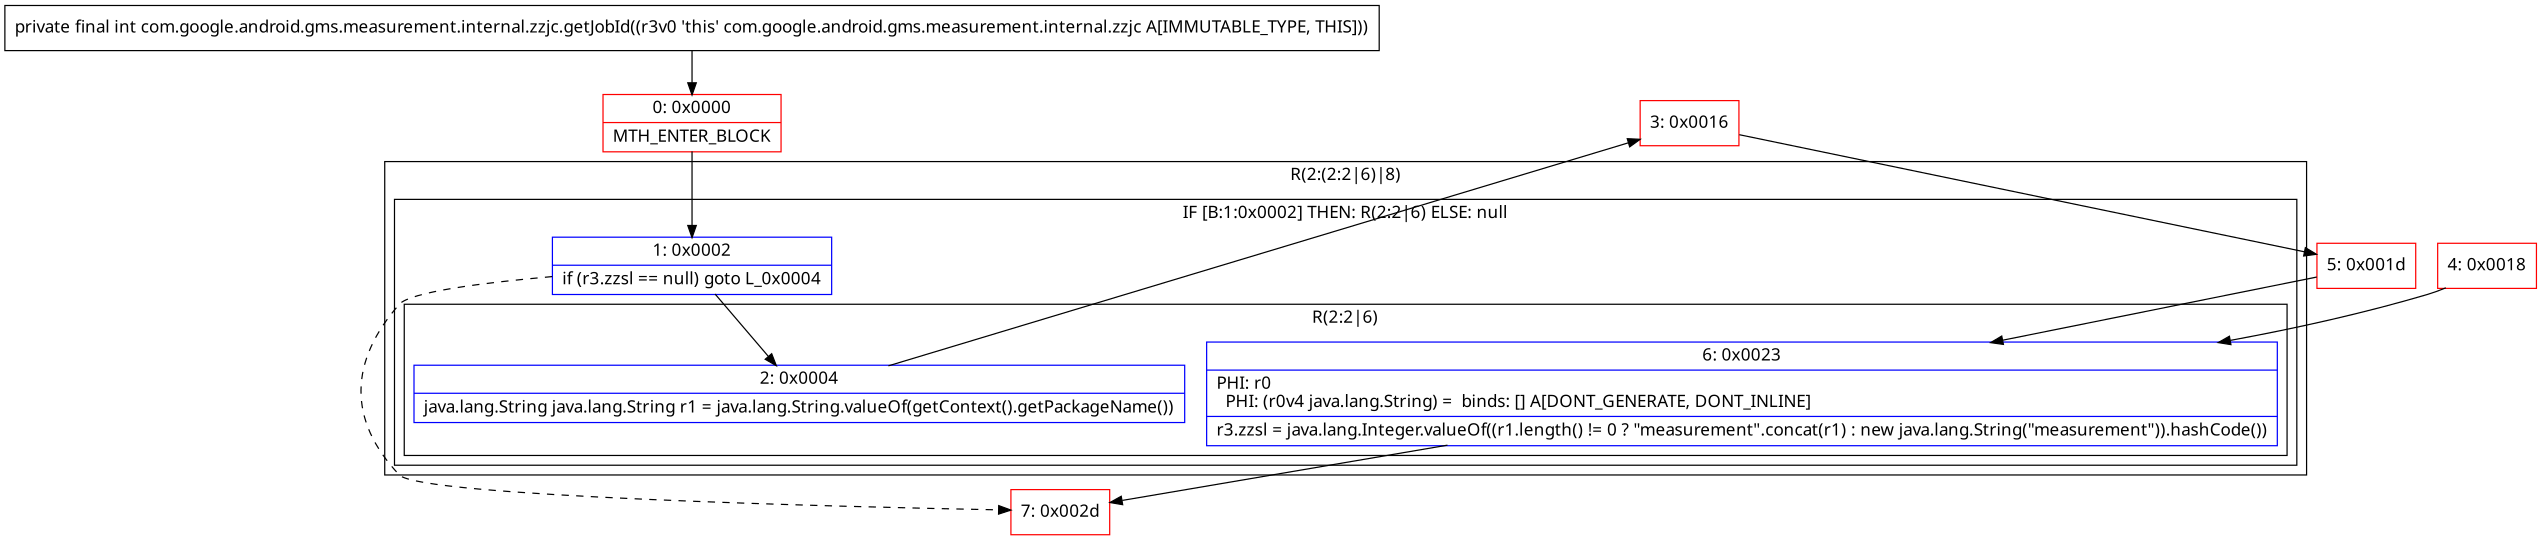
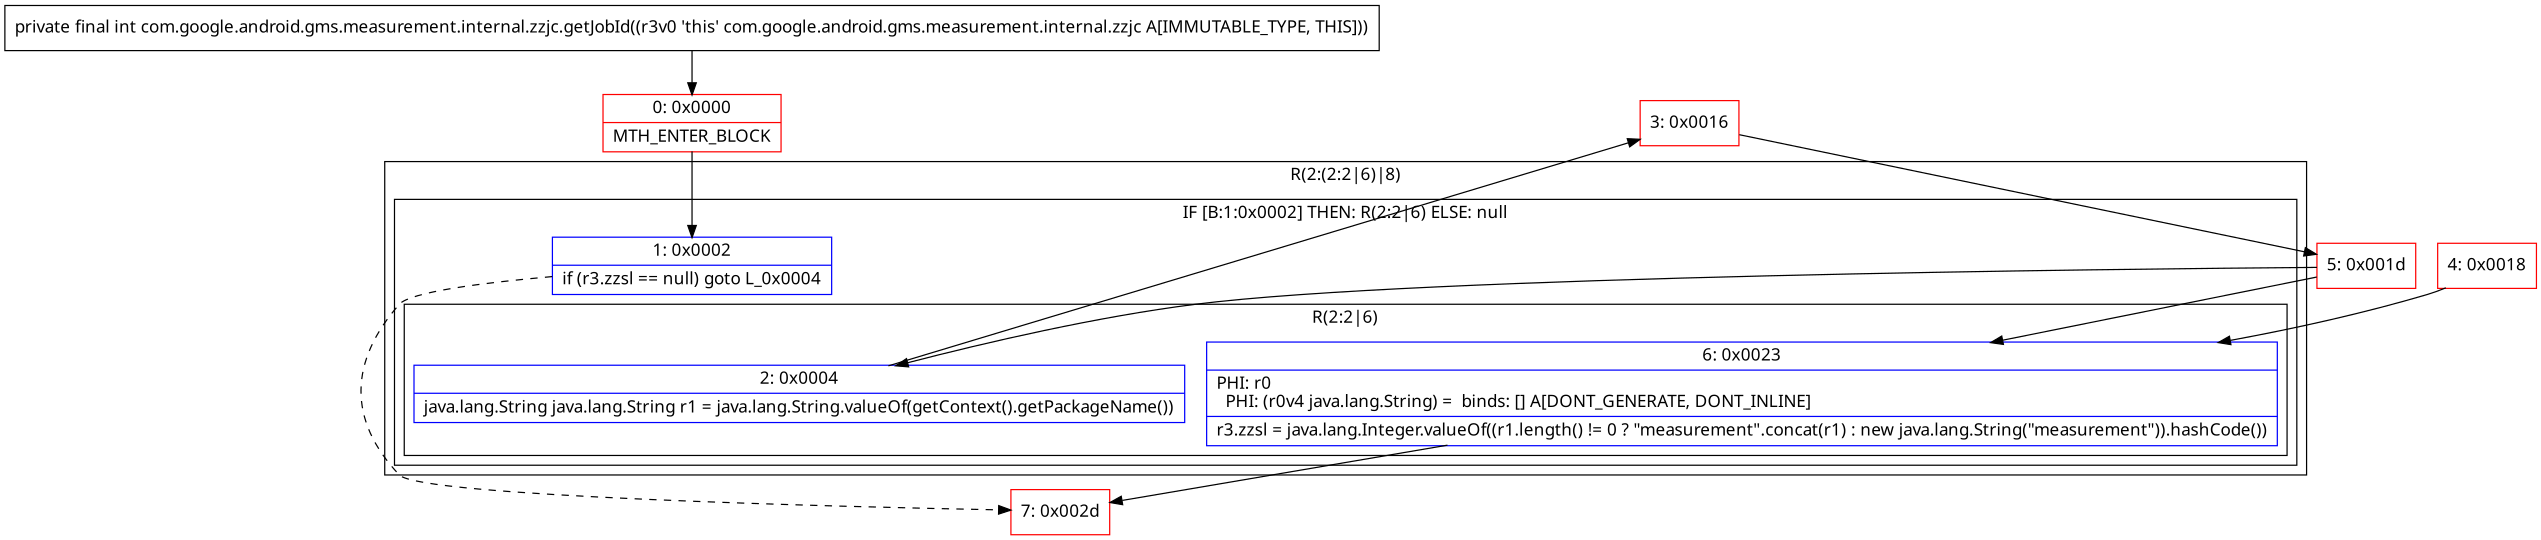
  digraph {
    fontname="Noto Sans"
    node [color=red fontname="Noto Sans" shape=record]
    edge [fontname="Noto Sans"]
    n1 [color=blue label="{2\:\ 0x0004|java.lang.String java.lang.String r1 = java.lang.String.valueOf(getContext().getPackageName())\l}"]
    n2 [color=blue label="{6\:\ 0x0023|PHI: r0 \l  PHI: (r0v4 java.lang.String) =  binds: [] A[DONT_GENERATE, DONT_INLINE]\l|r3.zzsl = java.lang.Integer.valueOf((r1.length() != 0 ? \"measurement\".concat(r1) : new java.lang.String(\"measurement\")).hashCode())\l}"]
    n3 [color=blue label="{1\:\ 0x0002|if (r3.zzsl == null) goto L_0x0004\l}"]
    n4 [label="{3\:\ 0x0016}"]
    n5 [label="{7\:\ 0x002d}"]
    n6 [label="{5\:\ 0x001d}"]
    n7 [label="{0\:\ 0x0000|MTH_ENTER_BLOCK\l}"]
    n8 [label="{4\:\ 0x0018}"]
    n9 [label="{private final int com.google.android.gms.measurement.internal.zzjc.getJobId((r3v0 'this' com.google.android.gms.measurement.internal.zzjc A[IMMUTABLE_TYPE, THIS])) }" color=""]
    subgraph cluster_1 {
      label="R(2:(2:2|6)|8)"
      subgraph cluster_2 {
        label="IF [B:1:0x0002] THEN: R(2:2|6) ELSE: null"
        n3
        subgraph cluster_3 {
          label="R(2:2|6)"
          n1
          n2
        }
      }
    }
    n1 -> n4
    n2 -> n5
-   n3 -> n1
+   n6 -> n1
    n3 -> n5 [style=dashed]
    n4 -> n6
    n6 -> n2
    n7 -> n3
    n8 -> n2
    n9 -> n7
  }
